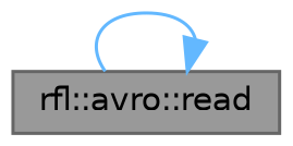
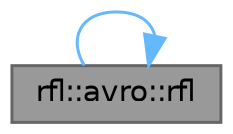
  digraph {
    rankdir=LR
-   n1 [color=gray40 fillcolor=grey60 fontcolor=black fontname=Helvetica fontsize=10 height=0.2 label="rfl::avro::read" shape=box style=filled width=0.4]
+   n1 [color=gray40 fillcolor=grey60 fontcolor=black fontname=Helvetica fontsize=10 height=0.2 label="rfl::avro::rfl" shape=box style=filled width=0.4]
    n1 -> n1 [color=steelblue1 fontname=Helvetica fontsize=10 labelfontname=Helvetica labelfontsize=10 style=solid]
  }
